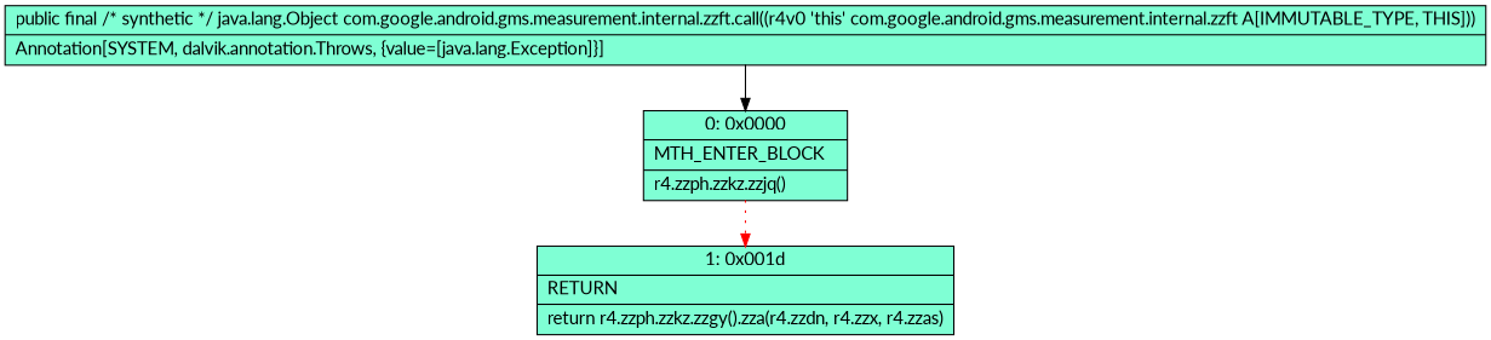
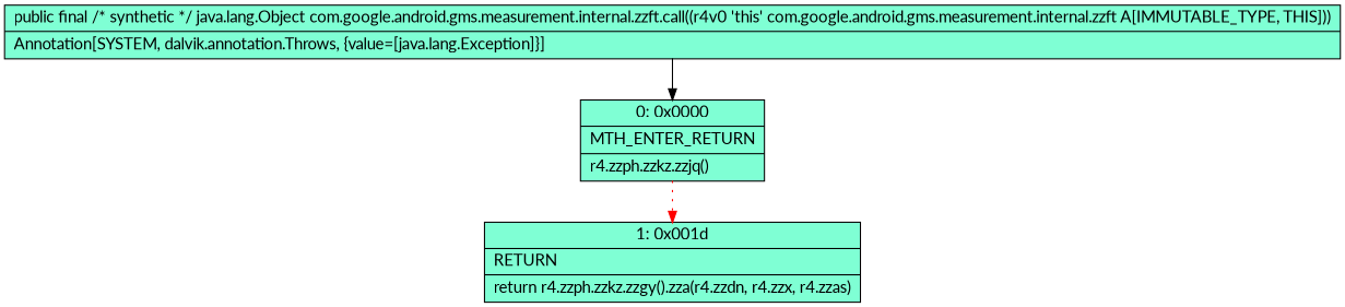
  digraph {
    fontname=Lato
    node [shape=record style=filled fillcolor=aquamarine fontname=Lato]
    edge [fontname=Lato]
-   n1 [label="{0\:\ 0x0000|MTH_ENTER_BLOCK\l|r4.zzph.zzkz.zzjq()\l}"]
+   n1 [label="{0\:\ 0x0000|MTH_ENTER_RETURN\l|r4.zzph.zzkz.zzjq()\l}"]
    n2 [label="{1\:\ 0x001d|RETURN\l|return r4.zzph.zzkz.zzgy().zza(r4.zzdn, r4.zzx, r4.zzas)\l}"]
    n3 [label="{public final \/* synthetic *\/ java.lang.Object com.google.android.gms.measurement.internal.zzft.call((r4v0 'this' com.google.android.gms.measurement.internal.zzft A[IMMUTABLE_TYPE, THIS]))  | Annotation[SYSTEM, dalvik.annotation.Throws, \{value=[java.lang.Exception]\}]\l}"]
    n1 -> n2 [color=red style=dotted]
    n3 -> n1 [color=black style=solid]
  }
